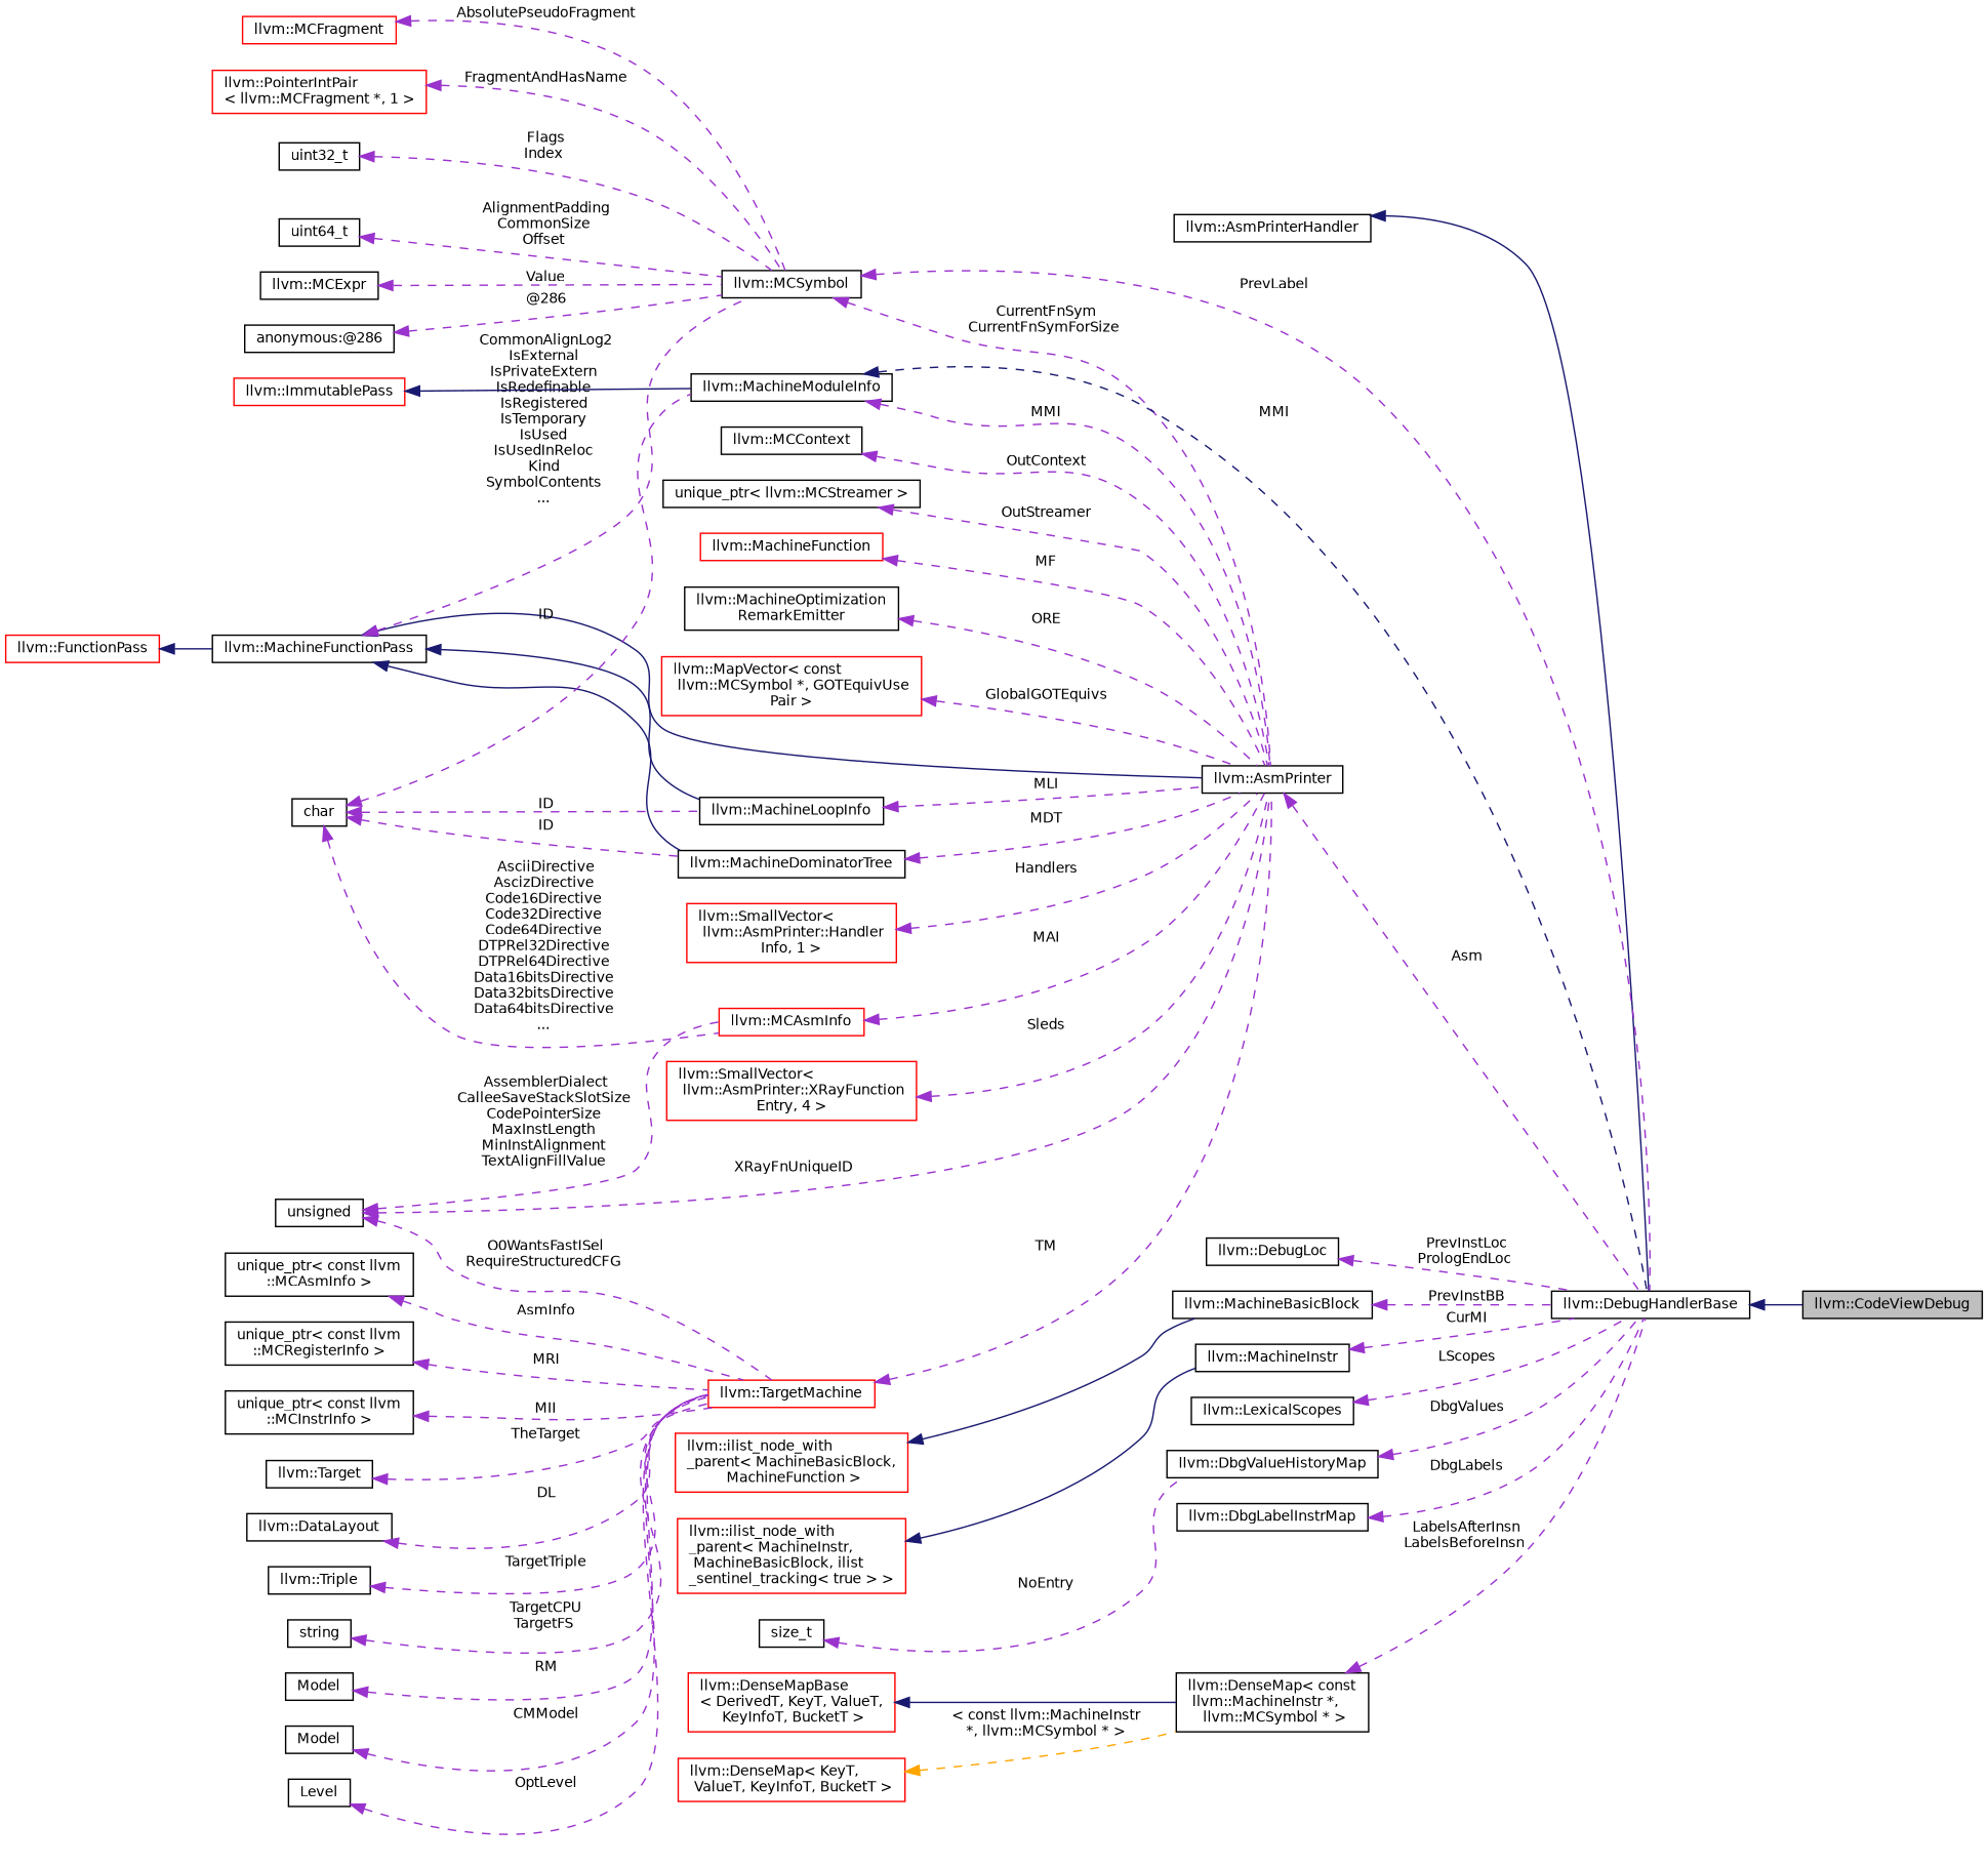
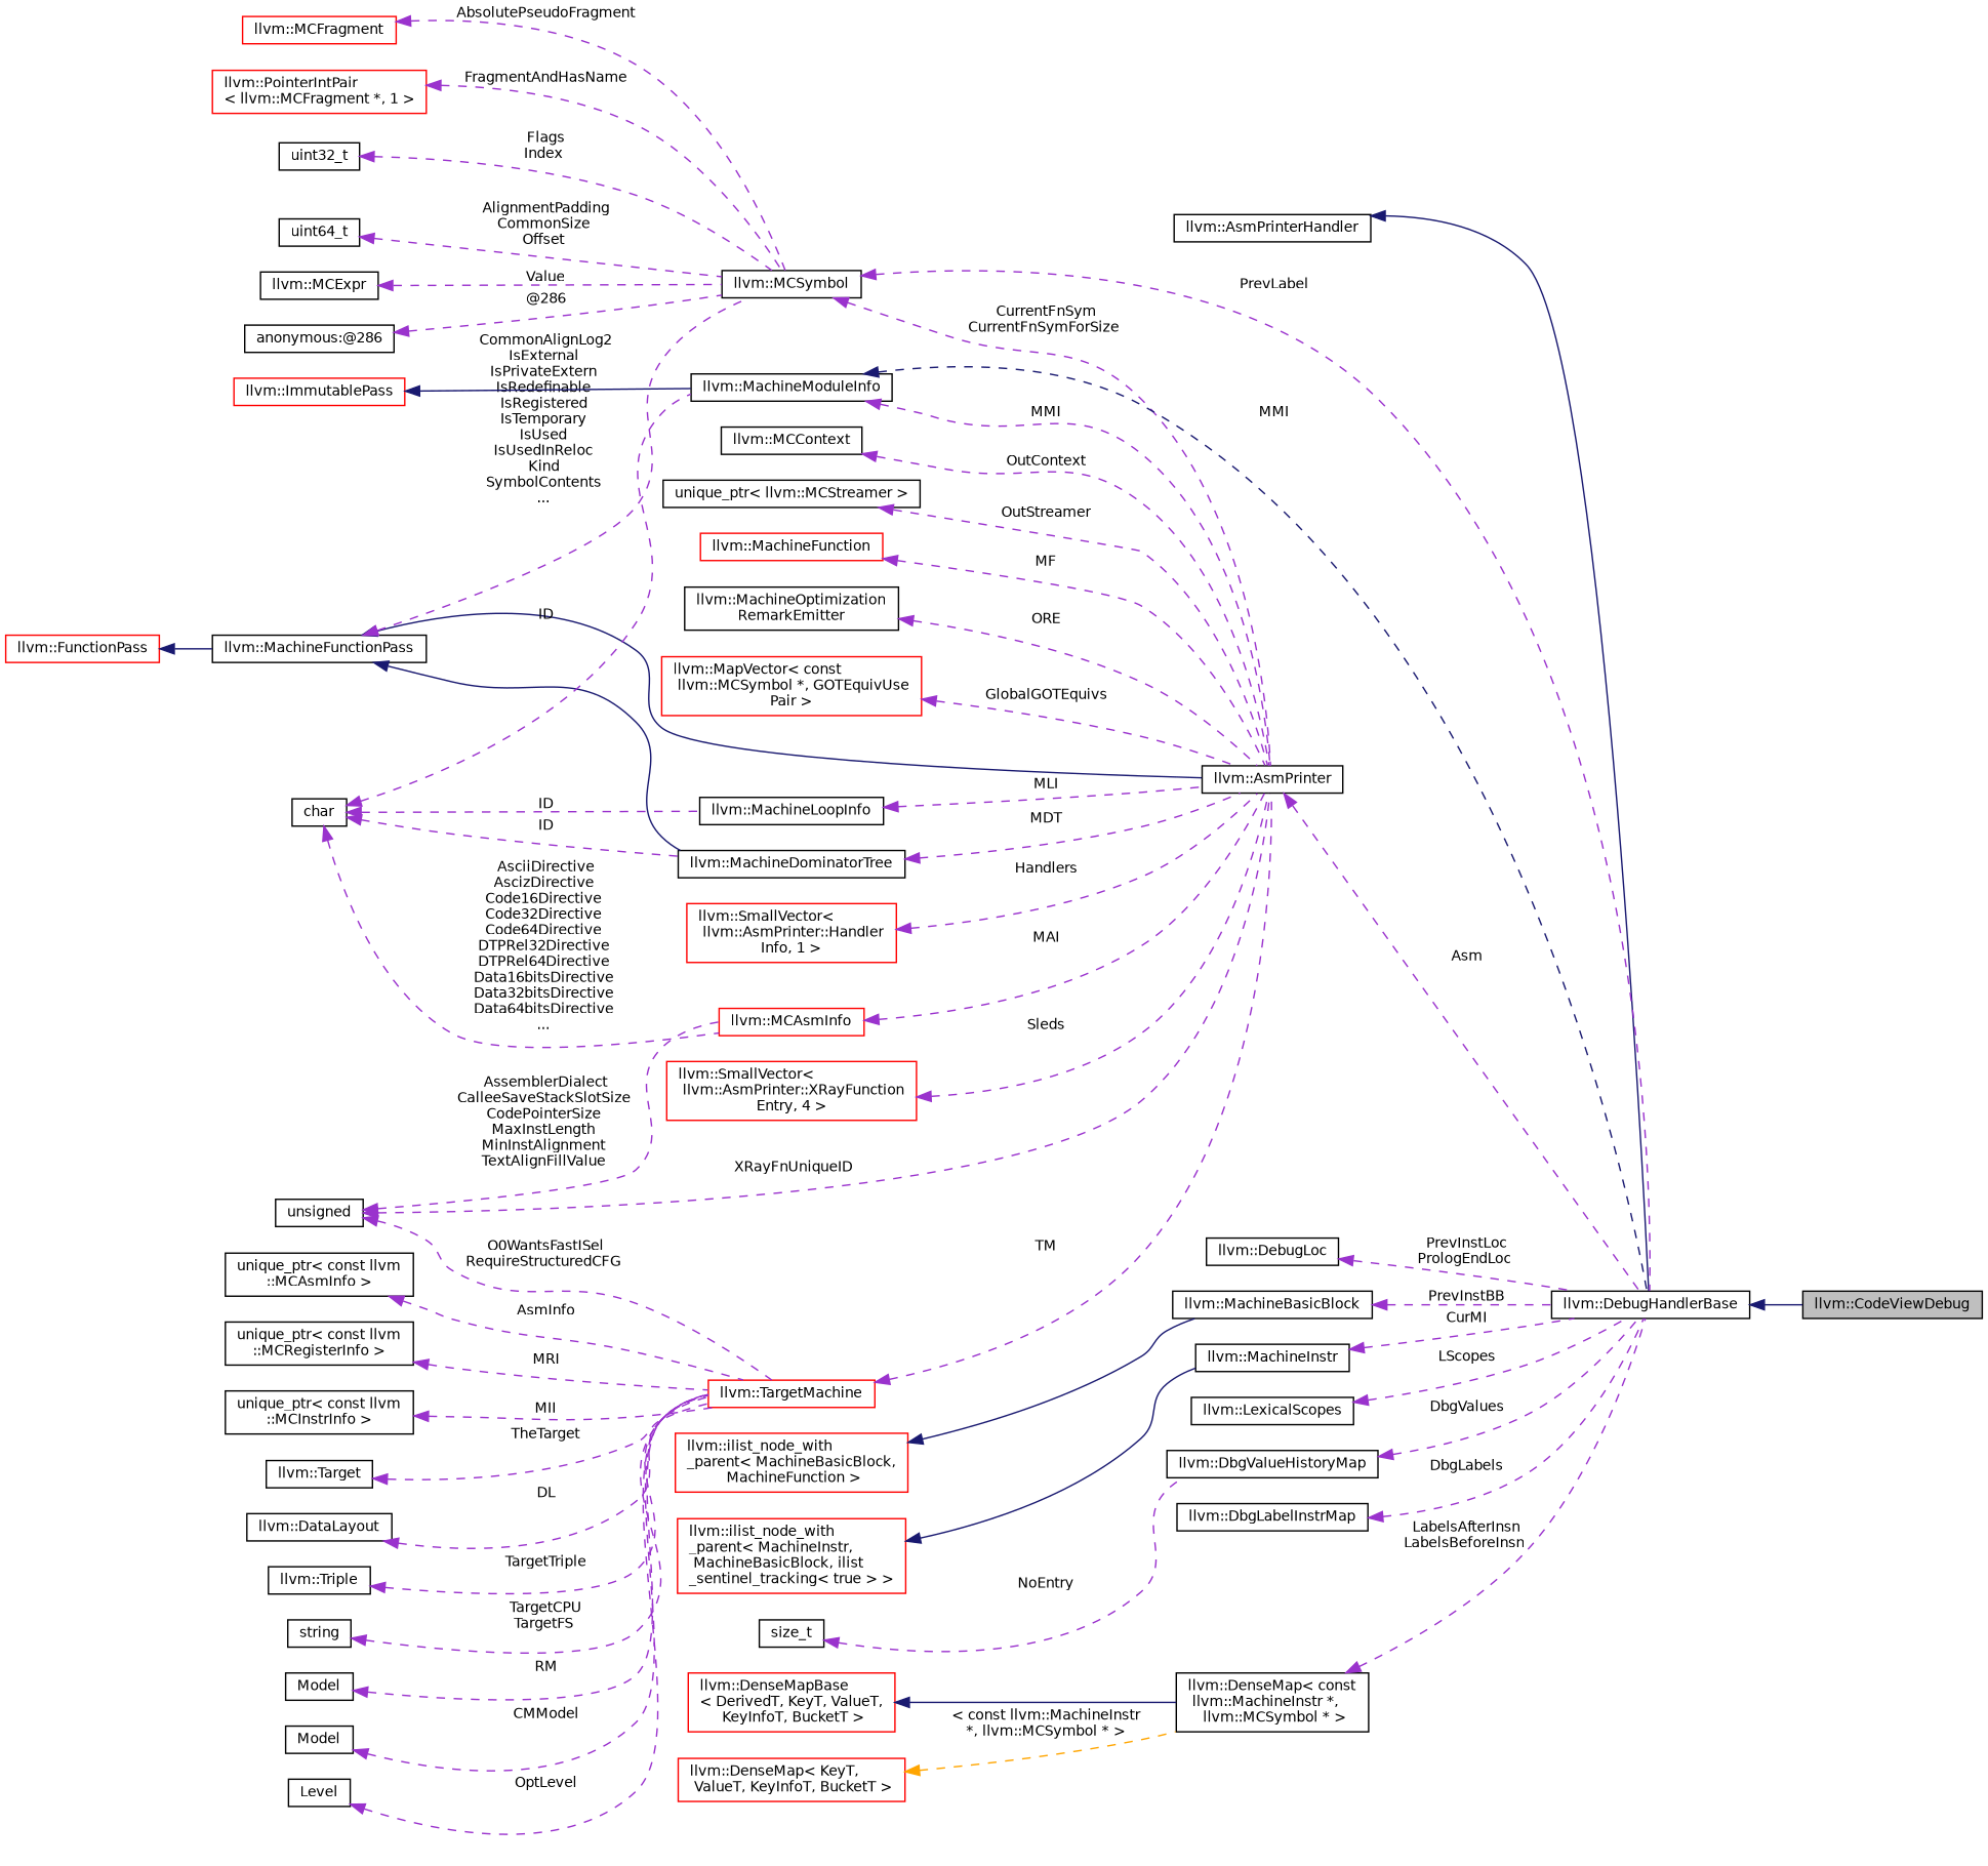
  digraph {
    rankdir=LR
    node [color=black fontname=Helvetica fontsize=10 shape=box]
    edge [color=darkorchid3 dir=back fontname=Helvetica fontsize=10 labelfontname=Helvetica labelfontsize=10 style=dashed]
    n1 [fillcolor=grey75 fontcolor=black height=0.2 label="llvm::CodeViewDebug" style=filled width=0.4]
    n2 [height=0.2 label="llvm::DebugHandlerBase" width=0.4]
    n3 [height=0.2 label="llvm::AsmPrinterHandler" width=0.4]
    n4 [height=0.2 label="llvm::AsmPrinter" width=0.4]
    n5 [height=0.2 label="llvm::MachineFunctionPass" width=0.4]
    n6 [height=0.2 label="llvm::MachineDominatorTree" width=0.4]
    n7 [height=0.2 label="llvm::MachineLoopInfo" width=0.4]
    n8 [height=0.2 label="llvm::MCSymbol" width=0.4]
    n9 [color=red height=0.2 label="llvm::FunctionPass" width=0.4]
    n10 [color=red height=0.2 label="llvm::TargetMachine" width=0.4]
    n11 [height=0.2 label="llvm::Target" width=0.4]
    n12 [height=0.2 label="llvm::DataLayout" width=0.4]
    n13 [height=0.2 label="llvm::Triple" width=0.4]
    n14 [height=0.2 label=string width=0.4]
    n15 [height=0.2 label=Model width=0.4]
    n16 [height=0.2 label=Model width=0.4]
    n17 [height=0.2 label=Level width=0.4]
    n18 [height=0.2 label="unique_ptr\< const llvm\l::MCAsmInfo \>" width=0.4]
    n19 [height=0.2 label="unique_ptr\< const llvm\l::MCRegisterInfo \>" width=0.4]
    n20 [height=0.2 label="unique_ptr\< const llvm\l::MCInstrInfo \>" width=0.4]
    n21 [height=0.2 label=unsigned width=0.4]
    n22 [color=red height=0.2 label="llvm::MCAsmInfo" width=0.4]
    n23 [height=0.2 label=char width=0.4]
    n24 [height=0.2 label="llvm::MachineModuleInfo" width=0.4]
    n25 [height=0.2 label="llvm::MCContext" width=0.4]
    n26 [height=0.2 label="unique_ptr\< llvm::MCStreamer \>" width=0.4]
    n27 [color=red height=0.2 label="llvm::MachineFunction" width=0.4]
    n28 [color=red height=0.2 label="llvm::ImmutablePass" width=0.4]
    n29 [height=0.2 label="llvm::MachineOptimization\lRemarkEmitter" width=0.4]
    n30 [color=red height=0.2 label="llvm::MCFragment" width=0.4]
    n31 [color=red height=0.2 label="llvm::PointerIntPair\l\< llvm::MCFragment *, 1 \>" width=0.4]
    n32 [height=0.2 label=uint32_t width=0.4]
    n33 [height=0.2 label=uint64_t width=0.4]
    n34 [height=0.2 label="llvm::MCExpr" width=0.4]
    n35 [height=0.2 label="anonymous:@286" width=0.4]
    n36 [color=red height=0.2 label="llvm::MapVector\< const\l llvm::MCSymbol *, GOTEquivUse\lPair \>" width=0.4]
    n37 [color=red height=0.2 label="llvm::SmallVector\<\l llvm::AsmPrinter::Handler\lInfo, 1 \>" width=0.4]
    n38 [color=red height=0.2 label="llvm::SmallVector\<\l llvm::AsmPrinter::XRayFunction\lEntry, 4 \>" width=0.4]
    n39 [height=0.2 label="llvm::DebugLoc" width=0.4]
    n40 [height=0.2 label="llvm::MachineBasicBlock" width=0.4]
    n41 [color=red height=0.2 label="llvm::ilist_node_with\l_parent\< MachineBasicBlock,\l MachineFunction \>" width=0.4]
    n42 [height=0.2 label="llvm::MachineInstr" width=0.4]
    n43 [color=red height=0.2 label="llvm::ilist_node_with\l_parent\< MachineInstr,\l MachineBasicBlock, ilist\l_sentinel_tracking\< true \> \>" width=0.4]
    n44 [height=0.2 label="llvm::LexicalScopes" width=0.4]
    n45 [height=0.2 label="llvm::DbgValueHistoryMap" width=0.4]
    n46 [height=0.2 label=size_t width=0.4]
    n47 [height=0.2 label="llvm::DbgLabelInstrMap" width=0.4]
    n48 [height=0.2 label="llvm::DenseMap\< const\l llvm::MachineInstr *,\l llvm::MCSymbol * \>" width=0.4]
    n49 [color=red height=0.2 label="llvm::DenseMapBase\l\< DerivedT, KeyT, ValueT,\l KeyInfoT, BucketT \>" width=0.4]
    n50 [color=red height=0.2 label="llvm::DenseMap\< KeyT,\l ValueT, KeyInfoT, BucketT \>" width=0.4]
    n2 -> n1 [color=midnightblue style=solid]
    n3 -> n2 [color=midnightblue style=solid]
    n4 -> n2 [label=" Asm"]
    n5 -> n4 [color=midnightblue style=solid]
    n5 -> n6 [color=midnightblue style=solid]
-   n5 -> n7 [color=midnightblue style=solid]
    n5 -> n8 [label=" CommonAlignLog2\nIsExternal\nIsPrivateExtern\nIsRedefinable\nIsRegistered\nIsTemporary\nIsUsed\nIsUsedInReloc\nKind\nSymbolContents\n..."]
    n6 -> n4 [label=" MDT"]
    n7 -> n4 [label=" MLI"]
    n8 -> n2 [label=" PrevLabel"]
    n8 -> n4 [label=" CurrentFnSym\nCurrentFnSymForSize"]
    n9 -> n5 [color=midnightblue style=solid]
    n10 -> n4 [label=" TM"]
    n11 -> n10 [label=" TheTarget"]
    n12 -> n10 [label=" DL"]
    n13 -> n10 [label=" TargetTriple"]
    n14 -> n10 [label=" TargetCPU\nTargetFS"]
    n15 -> n10 [label=" RM"]
    n16 -> n10 [label=" CMModel"]
    n17 -> n10 [label=" OptLevel"]
    n18 -> n10 [label=" AsmInfo"]
    n19 -> n10 [label=" MRI"]
    n20 -> n10 [label=" MII"]
    n21 -> n4 [label=" XRayFnUniqueID"]
    n21 -> n10 [label=" O0WantsFastISel\nRequireStructuredCFG"]
    n21 -> n22 [label=" AssemblerDialect\nCalleeSaveStackSlotSize\nCodePointerSize\nMaxInstLength\nMinInstAlignment\nTextAlignFillValue"]
    n22 -> n4 [label=" MAI"]
    n23 -> n6 [label=" ID"]
    n23 -> n7 [label=" ID"]
    n23 -> n22 [label=" AsciiDirective\nAscizDirective\nCode16Directive\nCode32Directive\nCode64Directive\nDTPRel32Directive\nDTPRel64Directive\nData16bitsDirective\nData32bitsDirective\nData64bitsDirective\n..."]
    n23 -> n24 [label=" ID"]
    n24 -> n2 [color=midnightblue label=" MMI"]
    n24 -> n4 [label=" MMI"]
    n25 -> n4 [label=" OutContext"]
    n26 -> n4 [label=" OutStreamer"]
    n27 -> n4 [label=" MF"]
    n28 -> n24 [color=midnightblue style=solid]
    n29 -> n4 [label=" ORE"]
    n30 -> n8 [label=" AbsolutePseudoFragment"]
    n31 -> n8 [label=" FragmentAndHasName"]
    n32 -> n8 [label=" Flags\nIndex"]
    n33 -> n8 [label=" AlignmentPadding\nCommonSize\nOffset"]
    n34 -> n8 [label=" Value"]
    n35 -> n8 [label=" @286"]
    n36 -> n4 [label=" GlobalGOTEquivs"]
    n37 -> n4 [label=" Handlers"]
    n38 -> n4 [label=" Sleds"]
    n39 -> n2 [label=" PrevInstLoc\nPrologEndLoc"]
    n40 -> n2 [label=" PrevInstBB"]
    n41 -> n40 [color=midnightblue style=solid]
    n42 -> n2 [label=" CurMI"]
    n43 -> n42 [color=midnightblue style=solid]
    n44 -> n2 [label=" LScopes"]
    n45 -> n2 [label=" DbgValues"]
    n46 -> n45 [label=" NoEntry"]
    n47 -> n2 [label=" DbgLabels"]
    n48 -> n2 [label=" LabelsAfterInsn\nLabelsBeforeInsn"]
    n49 -> n48 [color=midnightblue style=solid]
    n50 -> n48 [color=orange label=" \< const llvm::MachineInstr\l *, llvm::MCSymbol * \>"]
  }
